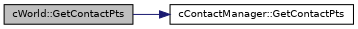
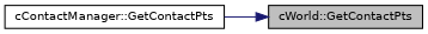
  digraph {
    rankdir=LR
    node [color=black fontname=Helvetica fontsize=10 shape=record style=filled]
    n1 [fillcolor=grey75 fontcolor=black height=0.2 label="cWorld::GetContactPts" width=0.4]
    n2 [fillcolor=white height=0.2 label="cContactManager::GetContactPts" width=0.4]
-   n1 -> n2 [color=midnightblue fontname=Helvetica fontsize=10 labelfontname=Helvetica labelfontsize=10 style=solid]
+   n2 -> n1 [color=midnightblue fontname=Helvetica fontsize=10 labelfontname=Helvetica labelfontsize=10 style=solid]
  }
